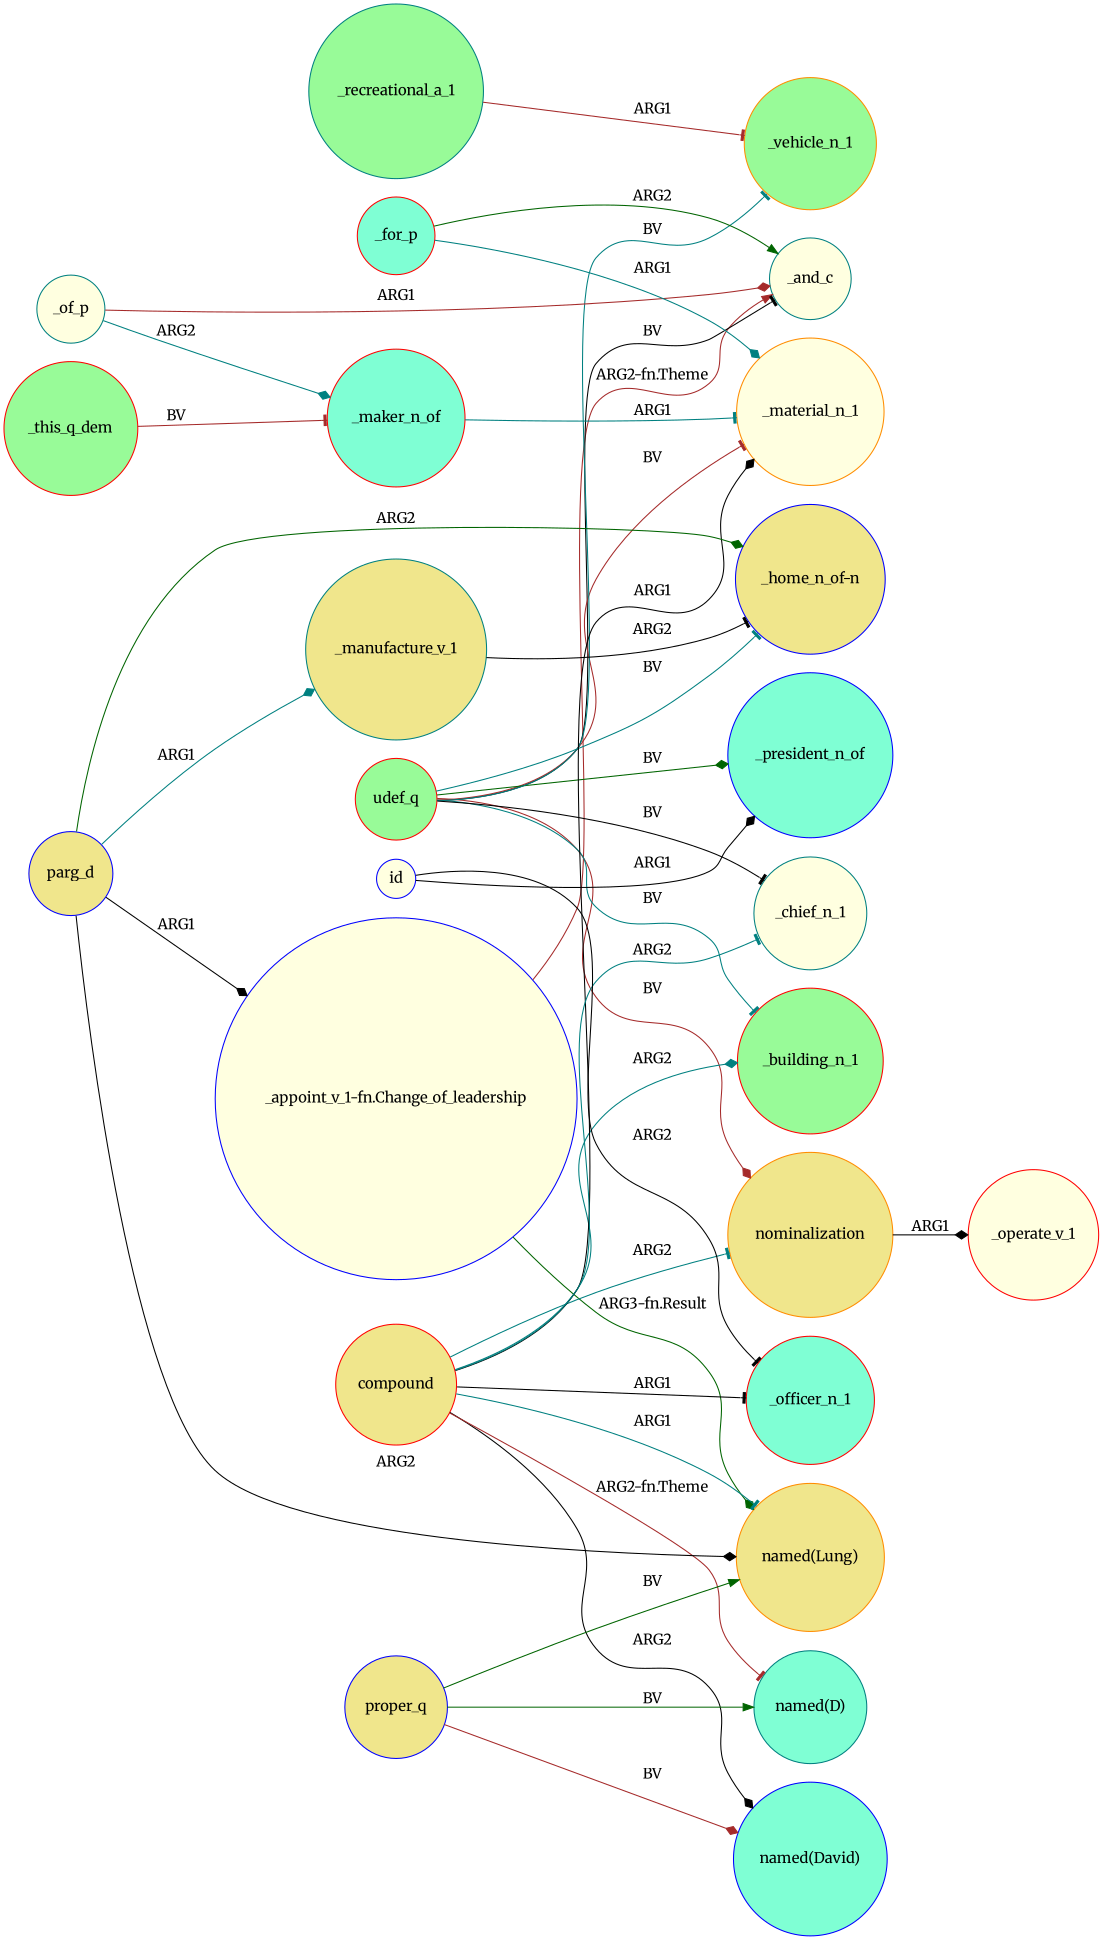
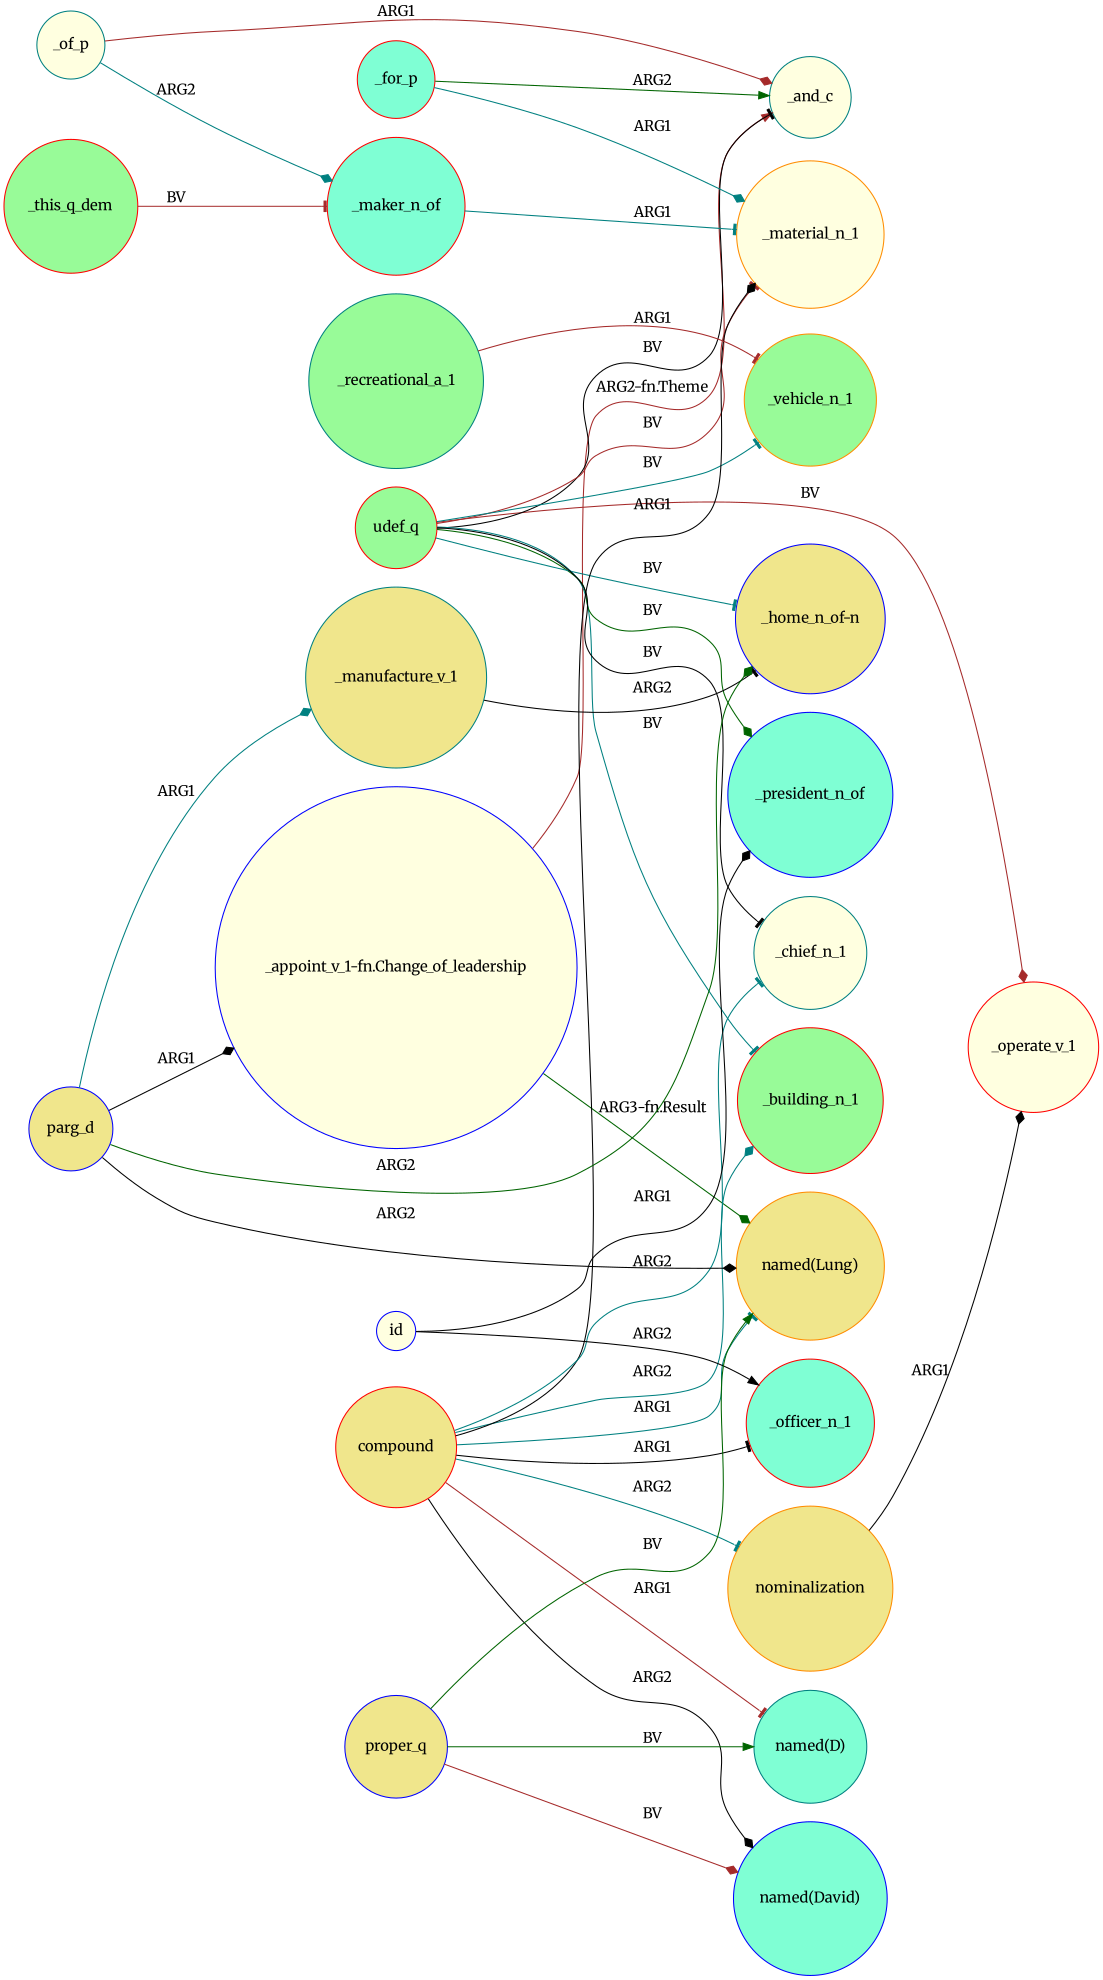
  digraph {
    fontname=Merriweather
    rankdir=LR
    node [color=red fillcolor=khaki fontname=Merriweather shape=circle style=filled]
    edge [arrowhead=diamond color=black fontname=Merriweather]
    nominalization [color=darkorange]
    _operate_v_1 [fillcolor=lightyellow]
    "_appoint_v_1-fn.Change_of_leadership" [color=blue fillcolor=lightyellow]
    "named(Lung)" [color=darkorange]
    _and_c [color=teal fillcolor=lightyellow]
    udef_q [fillcolor=palegreen]
    _building_n_1 [fillcolor=palegreen]
    _material_n_1 [color=darkorange fillcolor=lightyellow]
    _president_n_of [color=blue fillcolor=aquamarine]
    "_home_n_of-n" [color=blue]
    _vehicle_n_1 [color=darkorange fillcolor=palegreen]
    _chief_n_1 [color=teal fillcolor=lightyellow]
    _officer_n_1 [fillcolor=aquamarine]
    compound
    "named(David)" [color=blue fillcolor=aquamarine]
    "named(D)" [color=teal fillcolor=aquamarine]
    id [color=blue fillcolor=lightyellow]
    _of_p [color=teal fillcolor=lightyellow]
    _maker_n_of [fillcolor=aquamarine]
    _manufacture_v_1 [color=teal]
    _for_p [fillcolor=aquamarine]
    _recreational_a_1 [color=teal fillcolor=palegreen]
    parg_d [color=blue]
    _this_q_dem [fillcolor=palegreen]
    proper_q [color=blue]
    nominalization -> _operate_v_1 [label=ARG1]
    "_appoint_v_1-fn.Change_of_leadership" -> "named(Lung)" [color=darkgreen label="ARG3-fn.Result"]
    "_appoint_v_1-fn.Change_of_leadership" -> _and_c [arrowhead=normal color=brown label="ARG2-fn.Theme"]
-   udef_q -> nominalization [color=brown label=BV]
+   udef_q -> _operate_v_1 [color=brown label=BV]
    udef_q -> _and_c [arrowhead=tee label=BV]
    udef_q -> _building_n_1 [arrowhead=tee color=teal label=BV]
    udef_q -> _material_n_1 [arrowhead=tee color=brown label=BV]
    udef_q -> _president_n_of [color=darkgreen label=BV]
    udef_q -> "_home_n_of-n" [arrowhead=tee color=teal label=BV]
    udef_q -> _vehicle_n_1 [arrowhead=tee color=teal label=BV]
    udef_q -> _chief_n_1 [arrowhead=tee label=BV]
    compound -> nominalization [arrowhead=tee color=teal label=ARG2]
    compound -> "named(Lung)" [arrowhead=tee color=teal label=ARG1]
    compound -> _building_n_1 [color=teal label=ARG2]
    compound -> _material_n_1 [label=ARG1]
    compound -> _chief_n_1 [arrowhead=tee color=teal label=ARG2]
    compound -> _officer_n_1 [arrowhead=tee label=ARG1]
    compound -> "named(David)" [label=ARG2]
-   compound -> "named(D)" [arrowhead=tee color=brown label="ARG2-fn.Theme"]
+   compound -> "named(D)" [arrowhead=tee color=brown label=ARG1]
    id -> _president_n_of [label=ARG1]
-   id -> _officer_n_1 [arrowhead=tee label=ARG2]
+   id -> _officer_n_1 [arrowhead=normal label=ARG2]
    _of_p -> _and_c [color=brown label=ARG1]
    _of_p -> _maker_n_of [color=teal label=ARG2]
    _maker_n_of -> _material_n_1 [arrowhead=tee color=teal label=ARG1]
    _manufacture_v_1 -> "_home_n_of-n" [arrowhead=tee label=ARG2]
    _for_p -> _and_c [arrowhead=normal color=darkgreen label=ARG2]
    _for_p -> _material_n_1 [color=teal label=ARG1]
    _recreational_a_1 -> _vehicle_n_1 [arrowhead=tee color=brown label=ARG1]
    parg_d -> "_appoint_v_1-fn.Change_of_leadership" [label=ARG1]
    parg_d -> "named(Lung)" [label=ARG2]
    parg_d -> "_home_n_of-n" [color=darkgreen label=ARG2]
    parg_d -> _manufacture_v_1 [color=teal label=ARG1]
    _this_q_dem -> _maker_n_of [arrowhead=tee color=brown label=BV]
    proper_q -> "named(Lung)" [arrowhead=normal color=darkgreen label=BV]
    proper_q -> "named(David)" [color=brown label=BV]
    proper_q -> "named(D)" [arrowhead=normal color=darkgreen label=BV]
  }
